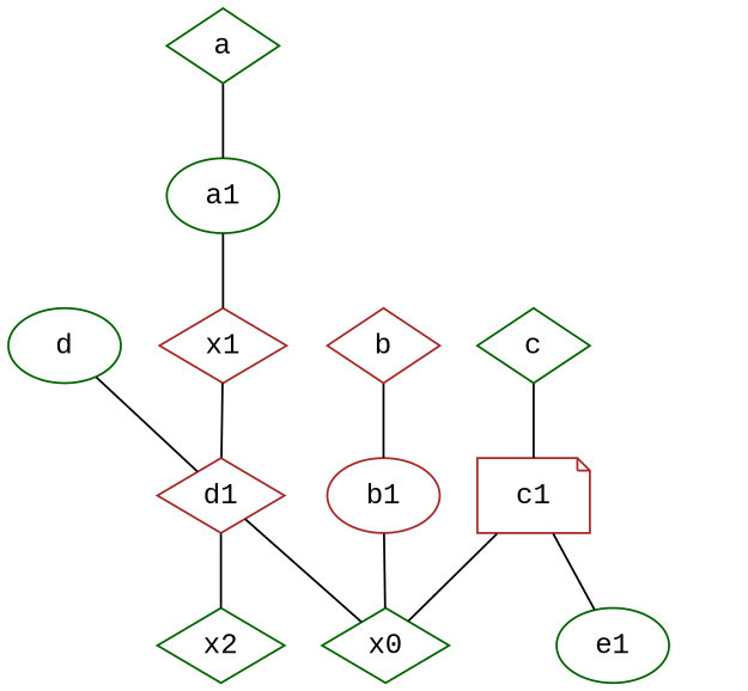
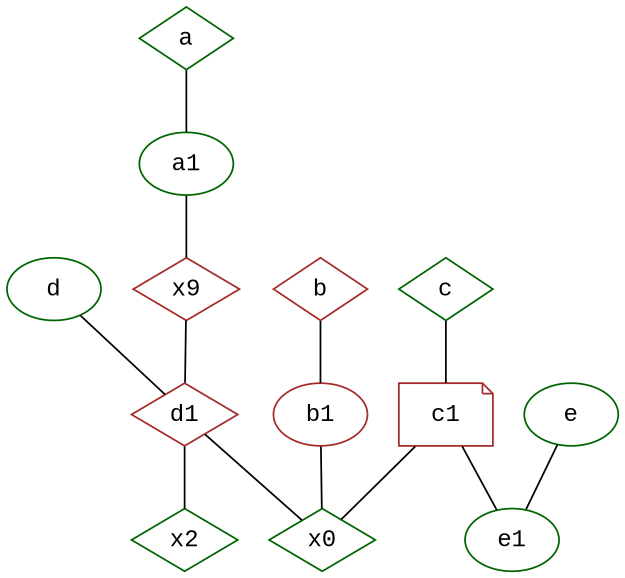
  graph {
    fontname="Liberation Mono"
    node [color=darkgreen fontname="Liberation Mono" labelfontsize=50 shape=diamond]
    edge [fontname="Liberation Mono"]
    c1 [color=brown shape=note]
    c
    x0
    e1 [shape=ellipse]
    b1 [color=brown shape=ellipse]
    a1 [shape=ellipse]
-   x1 [color=brown]
+   x1 [color=brown label=x9]
    d1 [color=brown]
    x2
+   e [shape=ellipse]
    b [color=brown]
    d [shape=ellipse]
    a
    c1 -- x0
    c1 -- e1
    c -- c1
    b1 -- x0
    a1 -- x1
    x1 -- d1
    d1 -- x0
    d1 -- x2
+   e -- e1
    b -- b1
    d -- d1
    a -- a1
  }
